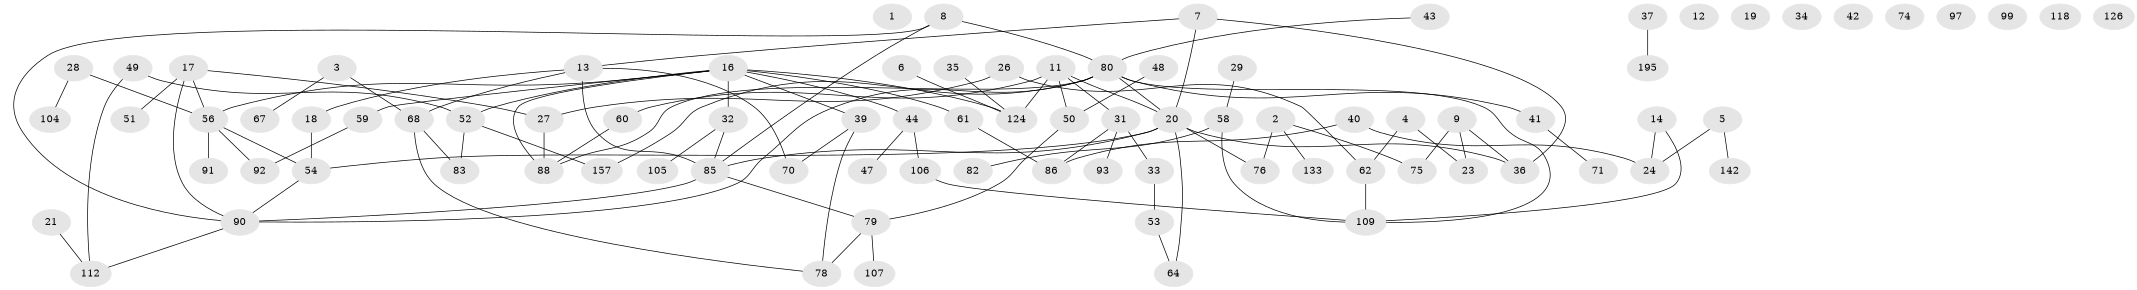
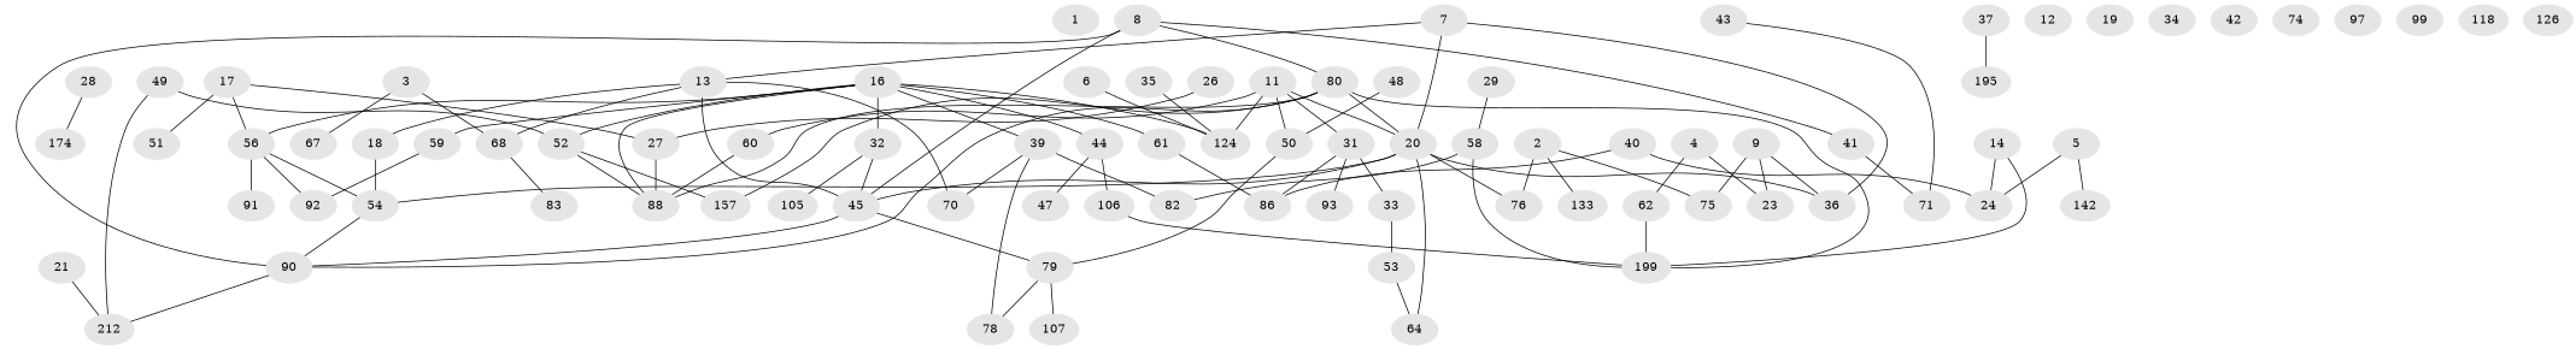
  graph {
    node [color=gray90 style=filled]
    1
    2 [super="+98"]
    76 [super="+119"]
    133
    75
    37 [super="+80"]
    n7 [label=195]
    3 [super="+131"]
    68 [super="+72"]
    67
    78 [super="+122"]
    83
    4
    23
    62 [super="+95"]
-   109 [super="+115"]
+   109 [super="+115" label=199]
    5 [super="+22"]
    24
    n19 [label=142]
-   45 [super="+113" label=85]
+   45 [super="+113"]
    90 [super="+114"]
    n22 [label=79 super="+125"]
    124 [super="+128"]
    6
    13 [super="+134"]
    18
    70
    7
    20 [super="+110"]
    36 [super="+96"]
    n31 [label=54]
    n32 [label=64 super="+129"]
    n33 [label=80 super="+14"]
    41 [super="+120"]
    88
    n36 [label=157]
    8
-   112
+   112 [label=212]
    9 [super="+54"]
    71 [super="+77"]
    11 [super="+101"]
    31 [super="+103"]
    50
    60 [super="+87"]
    33
    86 [super="+89"]
    93 [super="+123"]
    12
    n49 [label=14]
    16 [super="+25"]
    n51 [label=39 super="+79"]
    32 [super="+39"]
    44 [super="+64"]
    52 [super="+130"]
    56 [super="+136"]
    59
    61 [super="+127"]
    82 [super="+121"]
    105
    47
    106
    91
    92 [super="+100"]
    17 [super="+108"]
    27 [super="+65"]
    51 [super="+66"]
    19
    21 [super="+132"]
    26 [super="+55"]
    28 [super="+69"]
-   104
+   104 [label=174]
    29 [super="+116"]
    58
    53
    34
    35
    40 [super="+81"]
    42
    43
    107
    48 [super="+84"]
    49
    74
    97
    99
    118
    126
    2 -- 76
    2 -- 133
    2 -- 75
    37 -- n7
    3 -- 68
    3 -- 67
-   68 -- 78
    68 -- 83
    4 -- 23
    4 -- 62
    62 -- 109
    5 -- 24
    5 -- n19
    45 -- 90
    45 -- n22
    90 -- 112
    n22 -- 78
    n22 -- 107
    6 -- 124
    13 -- 68
    13 -- 45
    13 -- 18
    13 -- 70
    18 -- n31
    7 -- 13
    7 -- 20
    7 -- 36
    20 -- 76
    20 -- 45
    20 -- 36
    20 -- n31
    20 -- n32
    n31 -- 90
    n33 -- 109
    n33 -- 90
    n33 -- 20
-   n33 -- 41
+   8 -- 41
    n33 -- 88
    n33 -- n36
    41 -- 71
    8 -- 45
    8 -- 90
    8 -- n33
    9 -- 75
    9 -- 23
    9 -- 36
    11 -- 124
    11 -- 20
    11 -- 31
    11 -- 50
    11 -- 60
    31 -- 33
    31 -- 86
    31 -- 93
    50 -- n22
    60 -- 88
    33 -- 53
    n49 -- 109
    n49 -- 24
    16 -- 124
    16 -- 88
    16 -- n51
    16 -- 32
    16 -- 44
    16 -- 52
    16 -- 56
    16 -- 59
    16 -- 61
    n51 -- 78
    n51 -- 70
+   n51 -- 82
    32 -- 45
    32 -- 105
    44 -- 47
    44 -- 106
-   52 -- 83
+   52 -- 88
    52 -- n36
    56 -- n31
    56 -- 91
    56 -- 92
    59 -- 92
    61 -- 86
    106 -- 109
-   17 -- 90
    17 -- 56
    17 -- 27
    17 -- 51
    27 -- 88
    21 -- 112
-   26 -- 62
    26 -- 27
-   28 -- 56
    28 -- 104
    29 -- 58
    58 -- 109
    58 -- 82
    53 -- n32
    35 -- 124
    40 -- 24
    40 -- 86
-   43 -- n33
+   43 -- 71
    48 -- 50
    49 -- 112
    49 -- 52
  }
